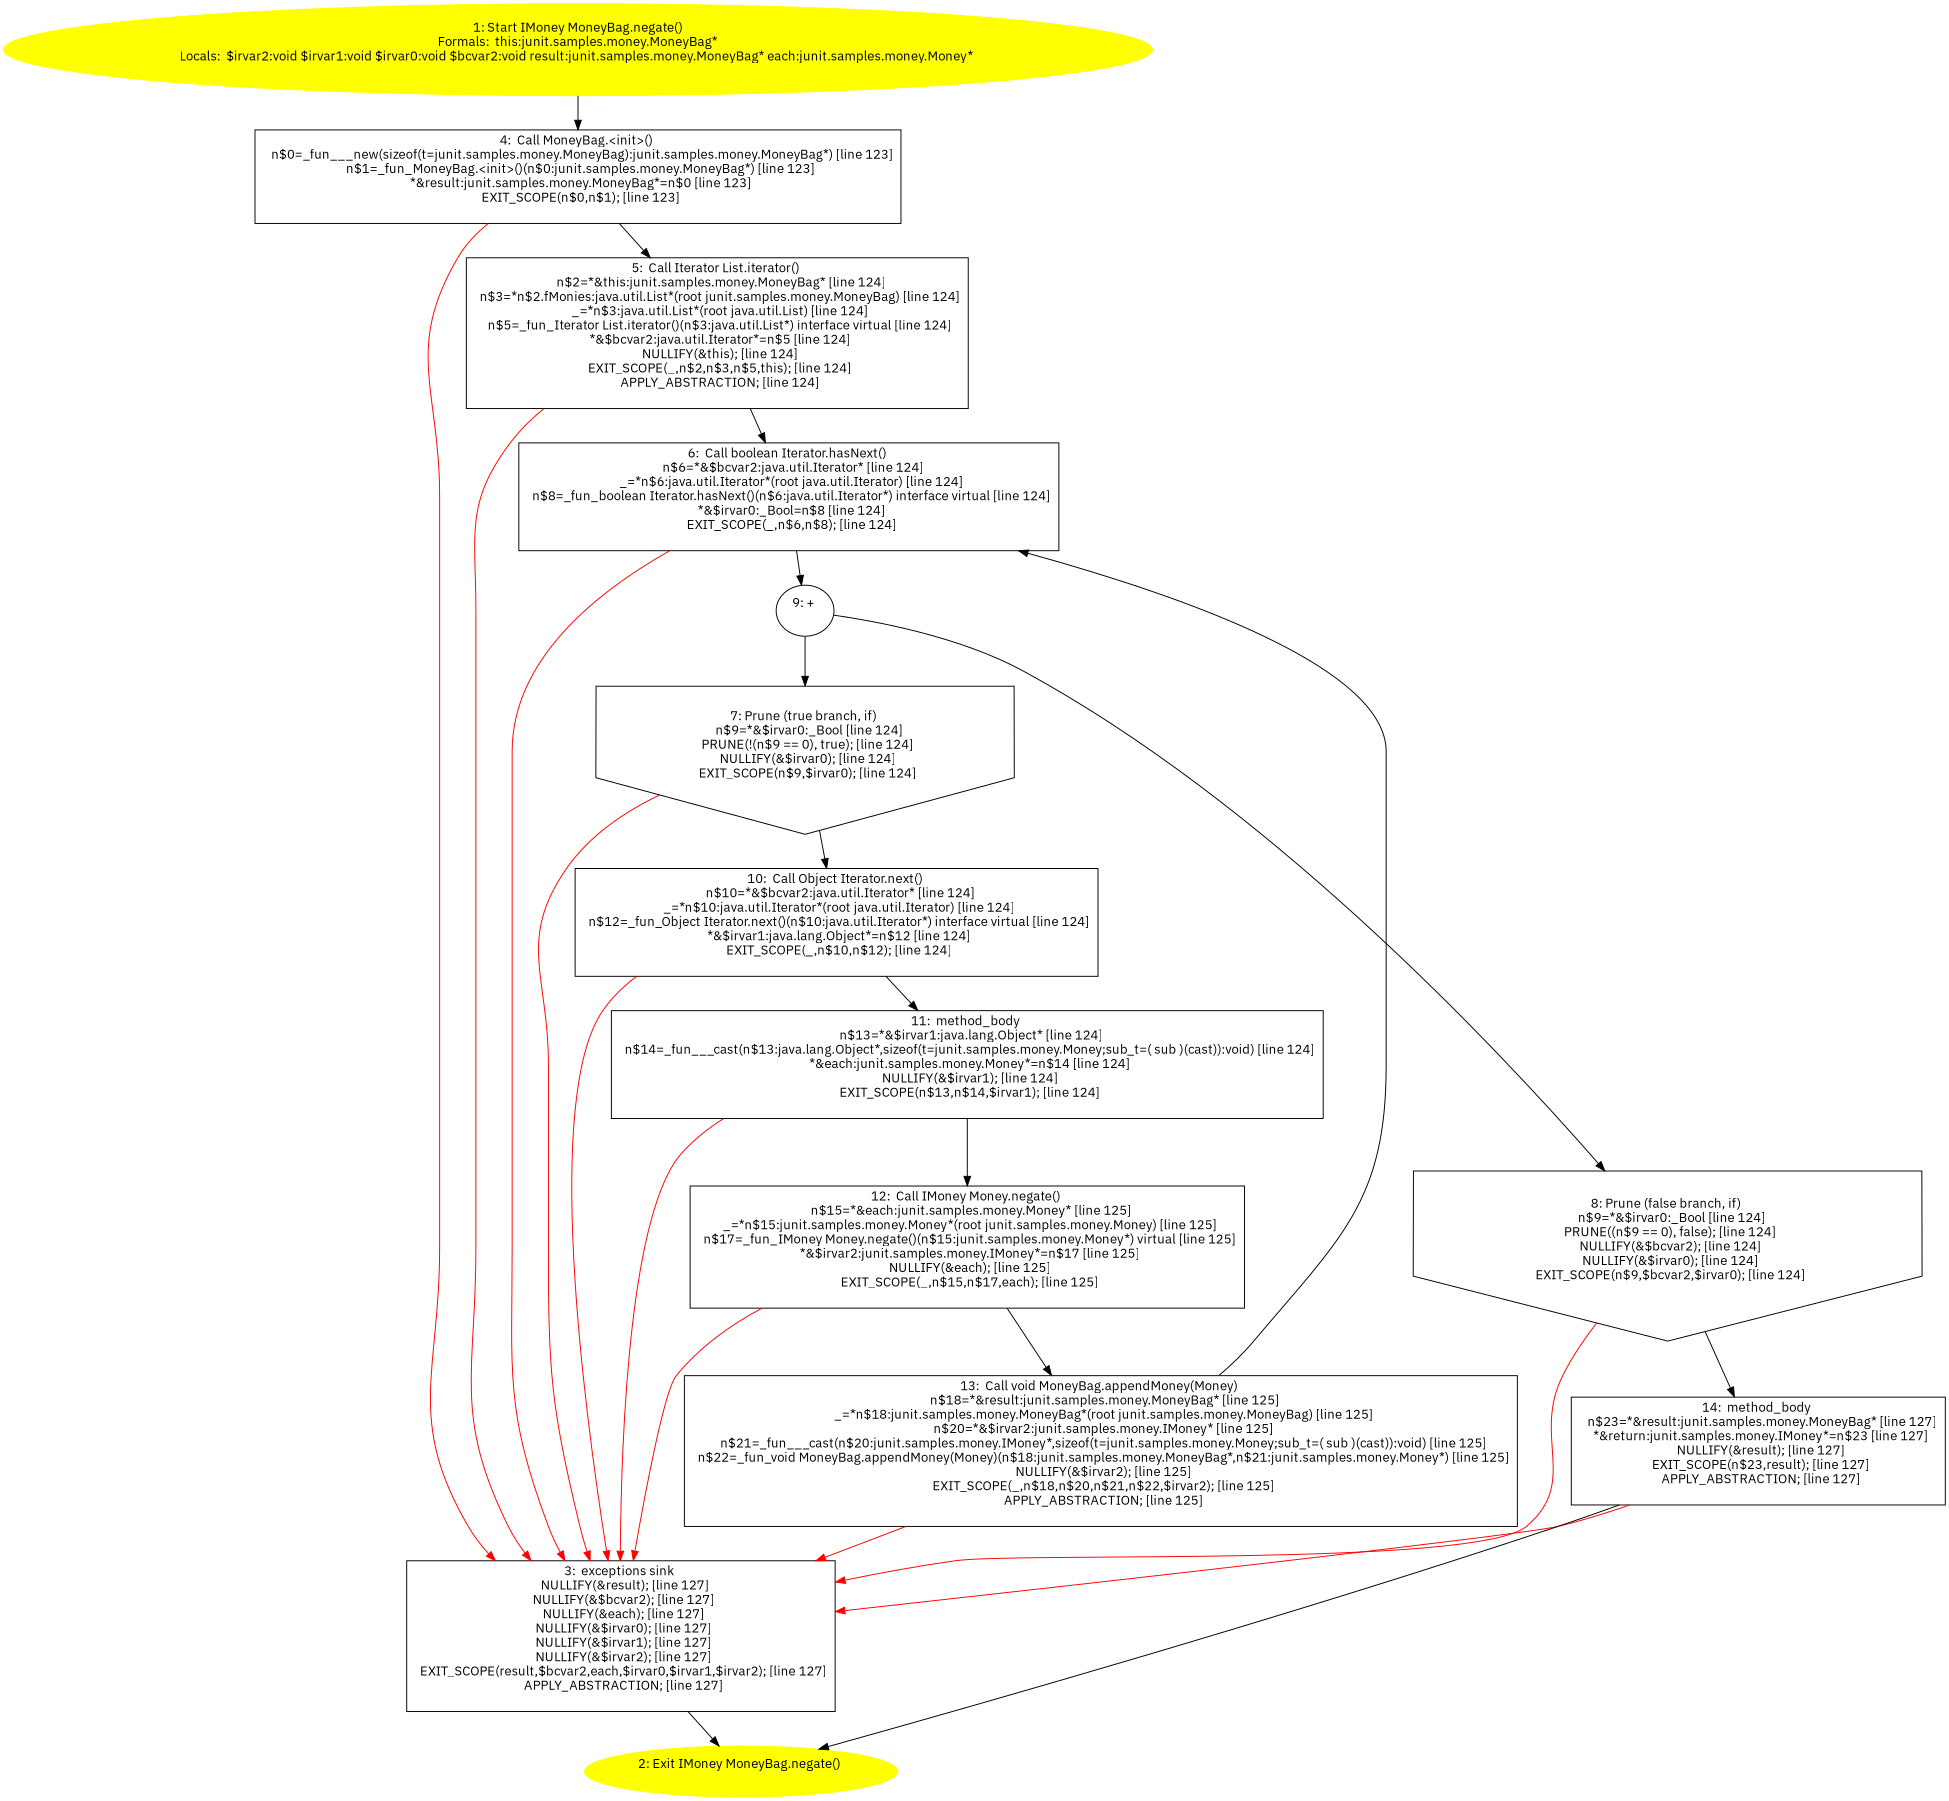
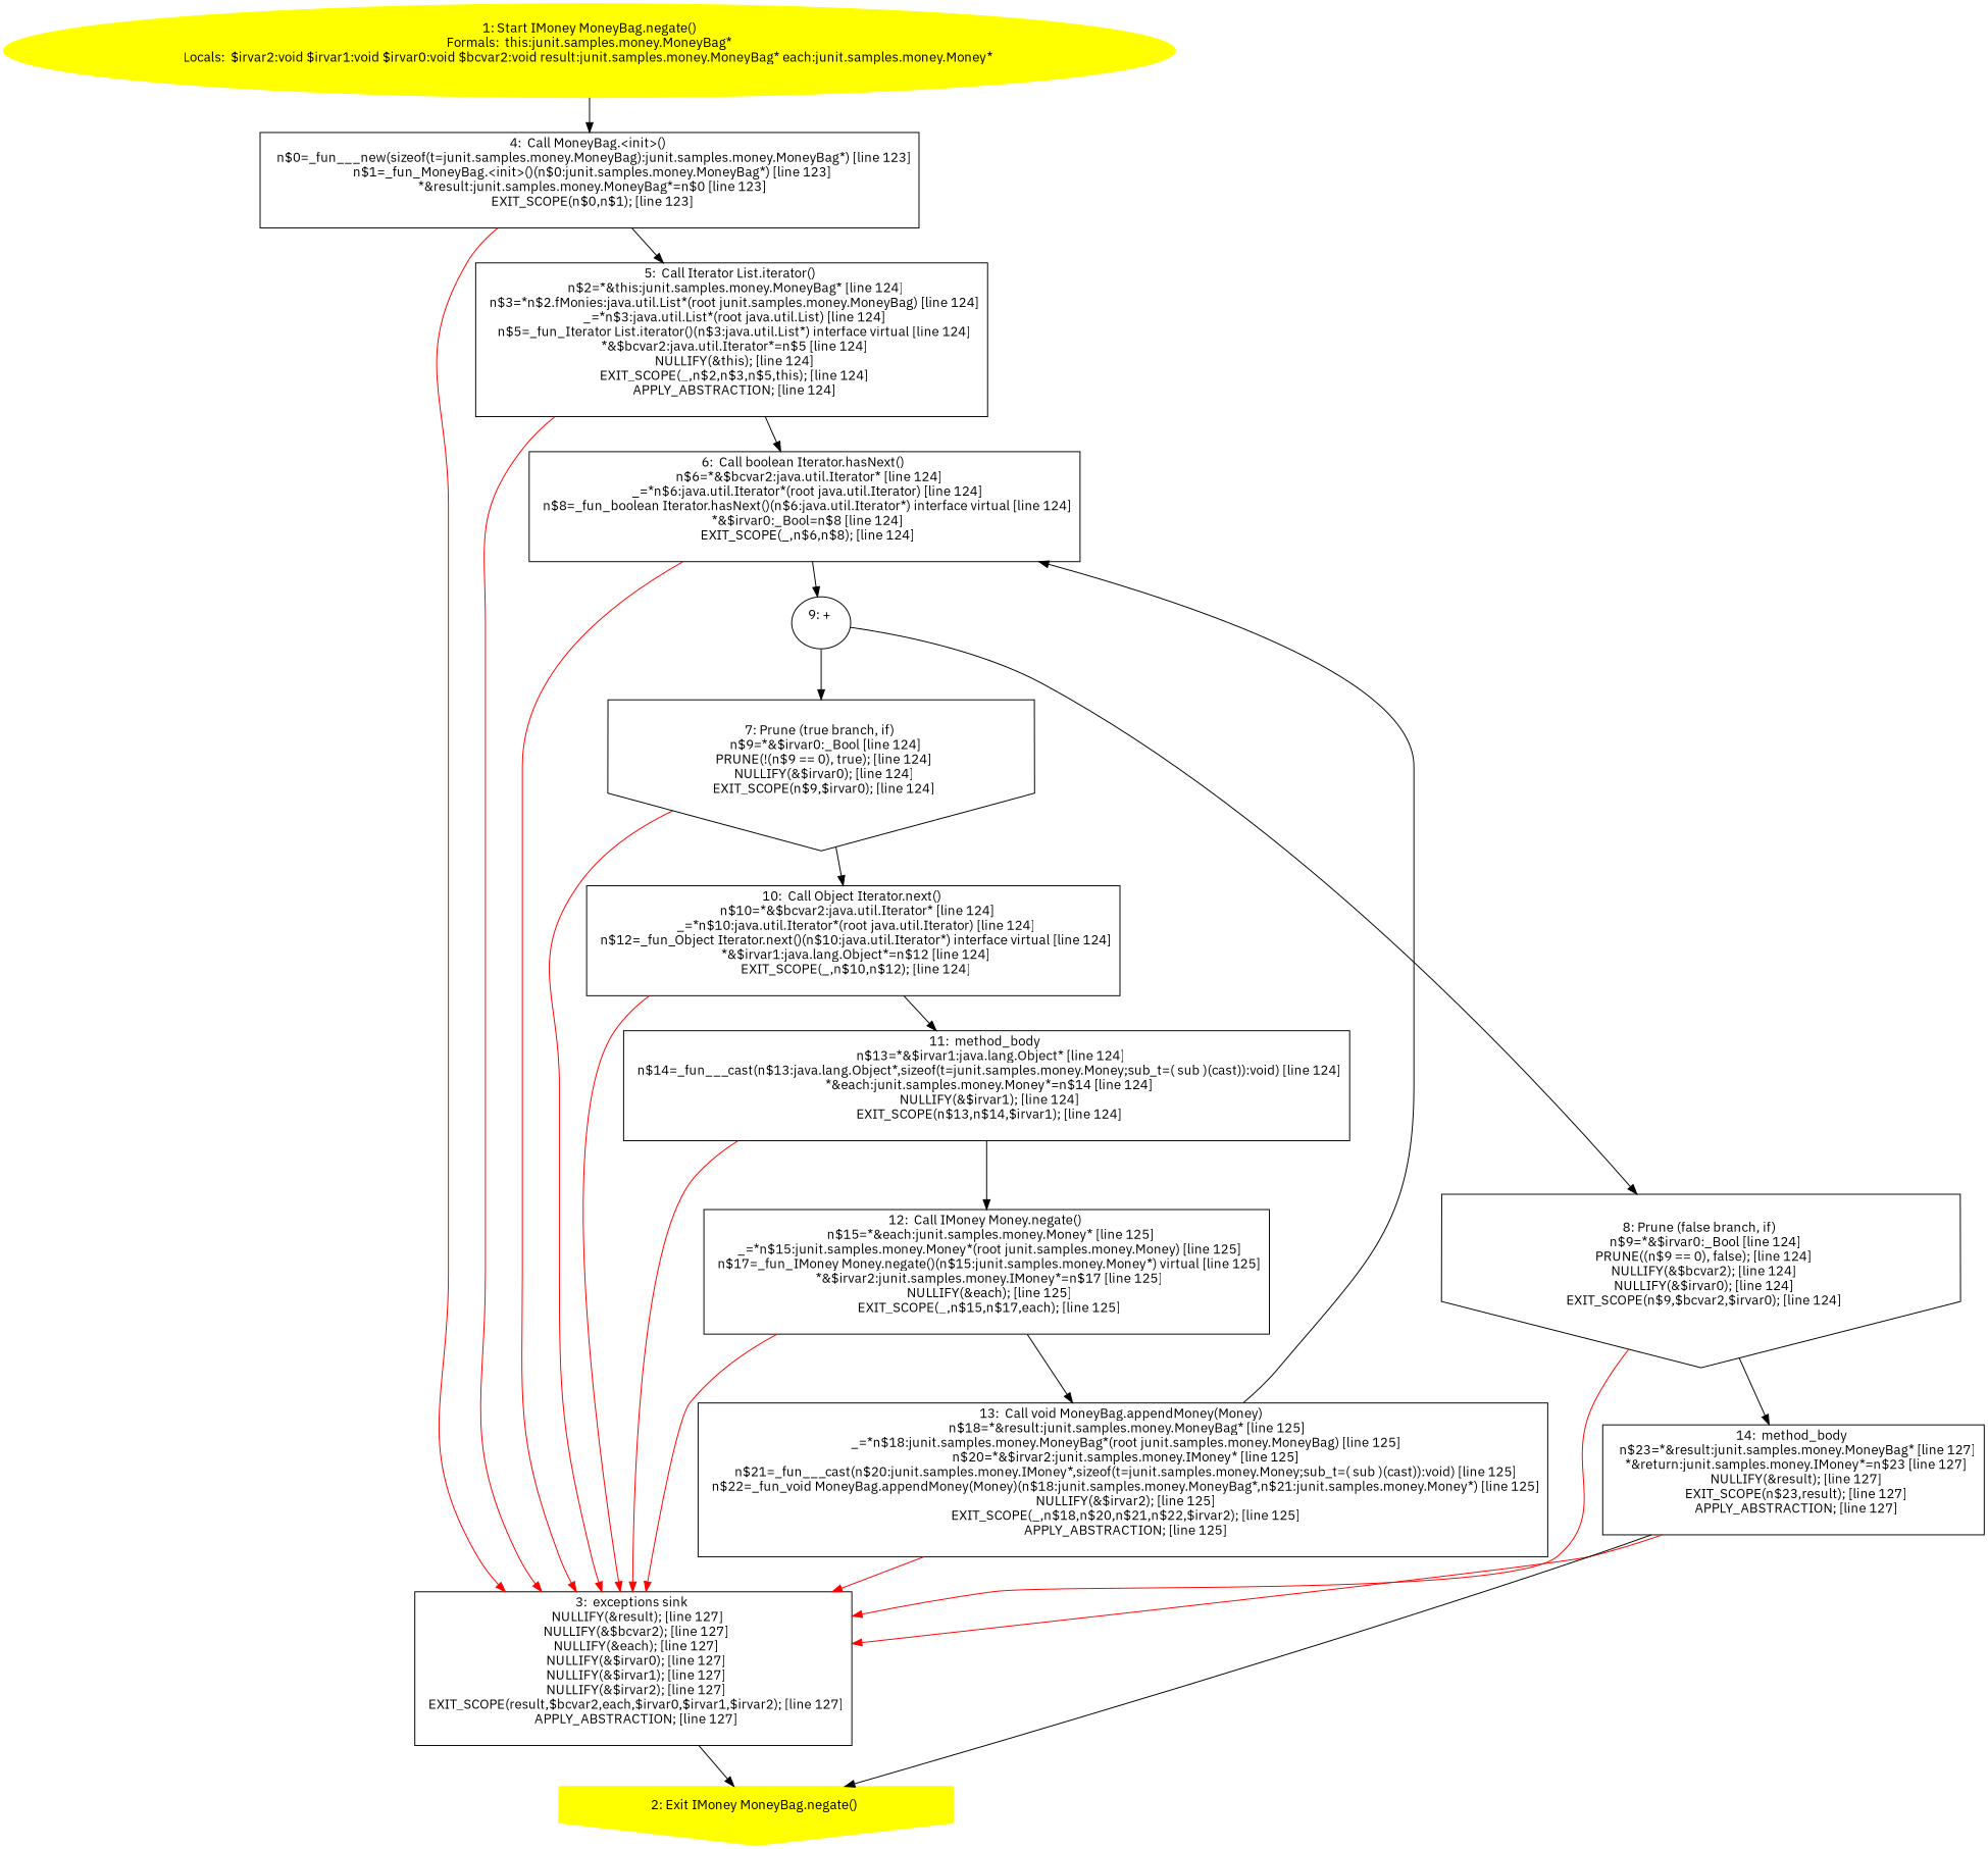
  digraph {
    fontname="IBM Plex Sans"
    node [fontname="IBM Plex Sans" shape=box]
    edge [fontname="IBM Plex Sans"]
    n1 [color=yellow label="1: Start IMoney MoneyBag.negate()\nFormals:  this:junit.samples.money.MoneyBag*\nLocals:  $irvar2:void $irvar1:void $irvar0:void $bcvar2:void result:junit.samples.money.MoneyBag* each:junit.samples.money.Money* \n  " style=filled shape=""]
    n2 [label="4:  Call MoneyBag.<init>() \n   n$0=_fun___new(sizeof(t=junit.samples.money.MoneyBag):junit.samples.money.MoneyBag*) [line 123]\n  n$1=_fun_MoneyBag.<init>()(n$0:junit.samples.money.MoneyBag*) [line 123]\n  *&result:junit.samples.money.MoneyBag*=n$0 [line 123]\n  EXIT_SCOPE(n$0,n$1); [line 123]\n "]
    n3 [label="3:  exceptions sink \n   NULLIFY(&result); [line 127]\n  NULLIFY(&$bcvar2); [line 127]\n  NULLIFY(&each); [line 127]\n  NULLIFY(&$irvar0); [line 127]\n  NULLIFY(&$irvar1); [line 127]\n  NULLIFY(&$irvar2); [line 127]\n  EXIT_SCOPE(result,$bcvar2,each,$irvar0,$irvar1,$irvar2); [line 127]\n  APPLY_ABSTRACTION; [line 127]\n "]
    n4 [label="5:  Call Iterator List.iterator() \n   n$2=*&this:junit.samples.money.MoneyBag* [line 124]\n  n$3=*n$2.fMonies:java.util.List*(root junit.samples.money.MoneyBag) [line 124]\n  _=*n$3:java.util.List*(root java.util.List) [line 124]\n  n$5=_fun_Iterator List.iterator()(n$3:java.util.List*) interface virtual [line 124]\n  *&$bcvar2:java.util.Iterator*=n$5 [line 124]\n  NULLIFY(&this); [line 124]\n  EXIT_SCOPE(_,n$2,n$3,n$5,this); [line 124]\n  APPLY_ABSTRACTION; [line 124]\n "]
-   n5 [color=yellow label="2: Exit IMoney MoneyBag.negate() \n  " style=filled shape=""]
+   n5 [color=yellow label="2: Exit IMoney MoneyBag.negate() \n  " style=filled shape=invhouse]
    n6 [label="6:  Call boolean Iterator.hasNext() \n   n$6=*&$bcvar2:java.util.Iterator* [line 124]\n  _=*n$6:java.util.Iterator*(root java.util.Iterator) [line 124]\n  n$8=_fun_boolean Iterator.hasNext()(n$6:java.util.Iterator*) interface virtual [line 124]\n  *&$irvar0:_Bool=n$8 [line 124]\n  EXIT_SCOPE(_,n$6,n$8); [line 124]\n "]
    n7 [label="9: + \n  " shape=""]
    n8 [label="7: Prune (true branch, if) \n   n$9=*&$irvar0:_Bool [line 124]\n  PRUNE(!(n$9 == 0), true); [line 124]\n  NULLIFY(&$irvar0); [line 124]\n  EXIT_SCOPE(n$9,$irvar0); [line 124]\n " shape=invhouse]
    n9 [label="8: Prune (false branch, if) \n   n$9=*&$irvar0:_Bool [line 124]\n  PRUNE((n$9 == 0), false); [line 124]\n  NULLIFY(&$bcvar2); [line 124]\n  NULLIFY(&$irvar0); [line 124]\n  EXIT_SCOPE(n$9,$bcvar2,$irvar0); [line 124]\n " shape=invhouse]
    n10 [label="10:  Call Object Iterator.next() \n   n$10=*&$bcvar2:java.util.Iterator* [line 124]\n  _=*n$10:java.util.Iterator*(root java.util.Iterator) [line 124]\n  n$12=_fun_Object Iterator.next()(n$10:java.util.Iterator*) interface virtual [line 124]\n  *&$irvar1:java.lang.Object*=n$12 [line 124]\n  EXIT_SCOPE(_,n$10,n$12); [line 124]\n "]
    n11 [label="11:  method_body \n   n$13=*&$irvar1:java.lang.Object* [line 124]\n  n$14=_fun___cast(n$13:java.lang.Object*,sizeof(t=junit.samples.money.Money;sub_t=( sub )(cast)):void) [line 124]\n  *&each:junit.samples.money.Money*=n$14 [line 124]\n  NULLIFY(&$irvar1); [line 124]\n  EXIT_SCOPE(n$13,n$14,$irvar1); [line 124]\n "]
    n12 [label="14:  method_body \n   n$23=*&result:junit.samples.money.MoneyBag* [line 127]\n  *&return:junit.samples.money.IMoney*=n$23 [line 127]\n  NULLIFY(&result); [line 127]\n  EXIT_SCOPE(n$23,result); [line 127]\n  APPLY_ABSTRACTION; [line 127]\n "]
    n13 [label="12:  Call IMoney Money.negate() \n   n$15=*&each:junit.samples.money.Money* [line 125]\n  _=*n$15:junit.samples.money.Money*(root junit.samples.money.Money) [line 125]\n  n$17=_fun_IMoney Money.negate()(n$15:junit.samples.money.Money*) virtual [line 125]\n  *&$irvar2:junit.samples.money.IMoney*=n$17 [line 125]\n  NULLIFY(&each); [line 125]\n  EXIT_SCOPE(_,n$15,n$17,each); [line 125]\n "]
    n14 [label="13:  Call void MoneyBag.appendMoney(Money) \n   n$18=*&result:junit.samples.money.MoneyBag* [line 125]\n  _=*n$18:junit.samples.money.MoneyBag*(root junit.samples.money.MoneyBag) [line 125]\n  n$20=*&$irvar2:junit.samples.money.IMoney* [line 125]\n  n$21=_fun___cast(n$20:junit.samples.money.IMoney*,sizeof(t=junit.samples.money.Money;sub_t=( sub )(cast)):void) [line 125]\n  n$22=_fun_void MoneyBag.appendMoney(Money)(n$18:junit.samples.money.MoneyBag*,n$21:junit.samples.money.Money*) [line 125]\n  NULLIFY(&$irvar2); [line 125]\n  EXIT_SCOPE(_,n$18,n$20,n$21,n$22,$irvar2); [line 125]\n  APPLY_ABSTRACTION; [line 125]\n "]
    n1 -> n2
    n2 -> n3 [color=red]
    n2 -> n4
    n3 -> n5
    n4 -> n3 [color=red]
    n4 -> n6
    n6 -> n3 [color=red]
    n6 -> n7
    n7 -> n8
    n7 -> n9
    n8 -> n3 [color=red]
    n8 -> n10
    n9 -> n3 [color=red]
    n9 -> n12
    n10 -> n3 [color=red]
    n10 -> n11
    n11 -> n3 [color=red]
    n11 -> n13
    n12 -> n3 [color=red]
    n12 -> n5
    n13 -> n3 [color=red]
    n13 -> n14
    n14 -> n3 [color=red]
    n14 -> n6
  }
